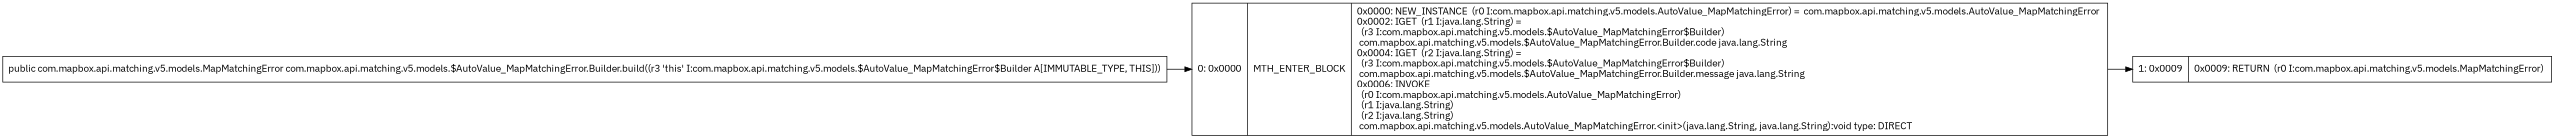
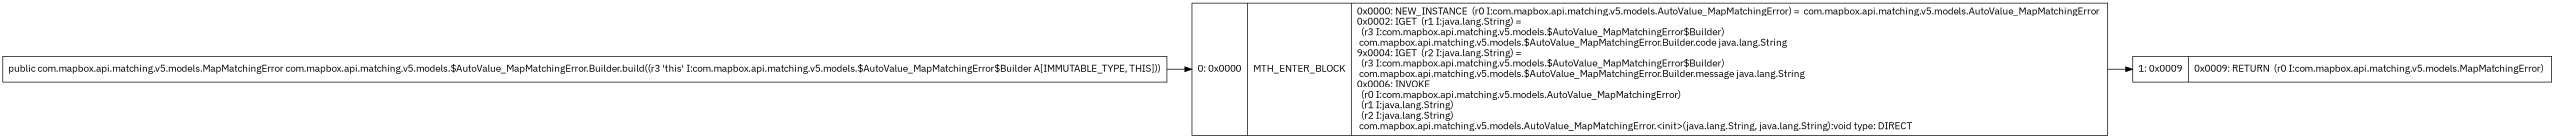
  digraph {
    rankdir=LR
    fontname="IBM Plex Sans"
    node [shape=record fontname="IBM Plex Sans"]
    edge [fontname="IBM Plex Sans"]
-   n1 [label="{0\:\ 0x0000|MTH_ENTER_BLOCK\l|0x0000: NEW_INSTANCE  (r0 I:com.mapbox.api.matching.v5.models.AutoValue_MapMatchingError) =  com.mapbox.api.matching.v5.models.AutoValue_MapMatchingError \l0x0002: IGET  (r1 I:java.lang.String) = \l  (r3 I:com.mapbox.api.matching.v5.models.$AutoValue_MapMatchingError$Builder)\l com.mapbox.api.matching.v5.models.$AutoValue_MapMatchingError.Builder.code java.lang.String \l0x0004: IGET  (r2 I:java.lang.String) = \l  (r3 I:com.mapbox.api.matching.v5.models.$AutoValue_MapMatchingError$Builder)\l com.mapbox.api.matching.v5.models.$AutoValue_MapMatchingError.Builder.message java.lang.String \l0x0006: INVOKE  \l  (r0 I:com.mapbox.api.matching.v5.models.AutoValue_MapMatchingError)\l  (r1 I:java.lang.String)\l  (r2 I:java.lang.String)\l com.mapbox.api.matching.v5.models.AutoValue_MapMatchingError.\<init\>(java.lang.String, java.lang.String):void type: DIRECT \l}"]
+   n1 [label="{0\:\ 0x0000|MTH_ENTER_BLOCK\l|0x0000: NEW_INSTANCE  (r0 I:com.mapbox.api.matching.v5.models.AutoValue_MapMatchingError) =  com.mapbox.api.matching.v5.models.AutoValue_MapMatchingError \l0x0002: IGET  (r1 I:java.lang.String) = \l  (r3 I:com.mapbox.api.matching.v5.models.$AutoValue_MapMatchingError$Builder)\l com.mapbox.api.matching.v5.models.$AutoValue_MapMatchingError.Builder.code java.lang.String \l9x0004: IGET  (r2 I:java.lang.String) = \l  (r3 I:com.mapbox.api.matching.v5.models.$AutoValue_MapMatchingError$Builder)\l com.mapbox.api.matching.v5.models.$AutoValue_MapMatchingError.Builder.message java.lang.String \l0x0006: INVOKE  \l  (r0 I:com.mapbox.api.matching.v5.models.AutoValue_MapMatchingError)\l  (r1 I:java.lang.String)\l  (r2 I:java.lang.String)\l com.mapbox.api.matching.v5.models.AutoValue_MapMatchingError.\<init\>(java.lang.String, java.lang.String):void type: DIRECT \l}"]
    n2 [label="{1\:\ 0x0009|0x0009: RETURN  (r0 I:com.mapbox.api.matching.v5.models.MapMatchingError) \l}"]
    n3 [label="{public com.mapbox.api.matching.v5.models.MapMatchingError com.mapbox.api.matching.v5.models.$AutoValue_MapMatchingError.Builder.build((r3 'this' I:com.mapbox.api.matching.v5.models.$AutoValue_MapMatchingError$Builder A[IMMUTABLE_TYPE, THIS])) }"]
    n1 -> n2
    n3 -> n1
  }
